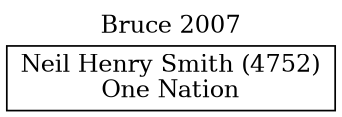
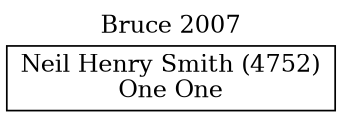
  digraph {
    label="Bruce 2007"
    labelloc=t
    mclimit=10
-   n1 [label="Neil Henry Smith (4752)\nOne Nation" shape=box]
+   n1 [label="Neil Henry Smith (4752)\nOne One" shape=box]
  }
